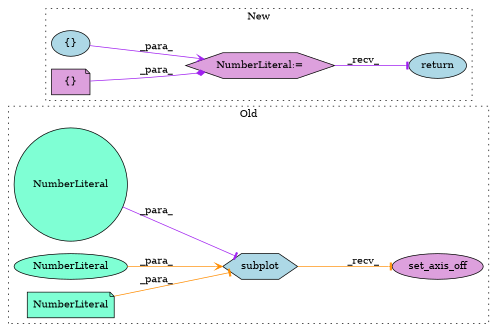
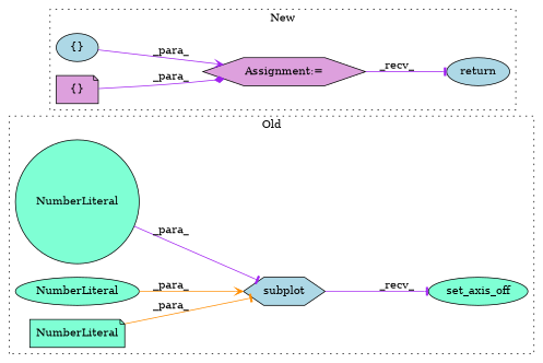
  digraph {
    fontname="DejaVu Serif"
    rankdir=LR
    node [a=34 fillcolor=plum fontname="DejaVu Serif" l=1 shape=ellipse style=filled]
    edge [arrowhead=tee color=purple fontname="DejaVu Serif"]
-   n1 [a=32 l=14 label=set_axis_off s=1244]
+   n1 [a=32 fillcolor=aquamarine l=14 label=set_axis_off s=1244]
    n2 [a=32 fillcolor=lightblue l="8,1" label=subplot s="1229,1242" shape=hexagon]
    n3 [fillcolor=aquamarine label=NumberLiteral s=1239 shape=circle]
    n4 [fillcolor=aquamarine label=NumberLiteral s=1237]
    n5 [fillcolor=aquamarine label=NumberLiteral s=1241 shape=note]
    n6 [a=4 fillcolor=lightblue l="1,1" label="{}" s="1493,1521"]
-   n7 [a=7 label="NumberLiteral:=" s=1471 shape=hexagon]
+   n7 [a=7 label="Assignment:=" s=1471 shape=hexagon]
    n8 [a=4 l="1,1" label="{}" s="1532,1556" shape=note]
    n9 [a=41 fillcolor=lightblue l=7 label=return s=1629]
    subgraph cluster_1 {
      label=Old
      style=dotted
      n1
      n2
      n3
      n4
      n5
    }
    subgraph cluster_2 {
      label=New
      style=dotted
      n6
      n7
      n8
      n9
    }
-   n2 -> n1 [color=darkorange label=_recv_]
+   n2 -> n1 [label=_recv_]
    n3 -> n2 [label=_para_]
    n4 -> n2 [arrowhead=vee color=darkorange label=_para_]
    n5 -> n2 [color=darkorange label=_para_]
    n6 -> n7 [arrowhead=vee label=_para_]
    n7 -> n9 [label=_recv_]
    n8 -> n7 [arrowhead=diamond label=_para_]
  }
